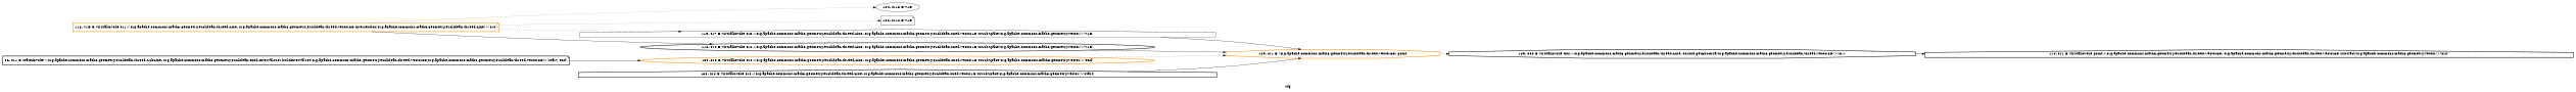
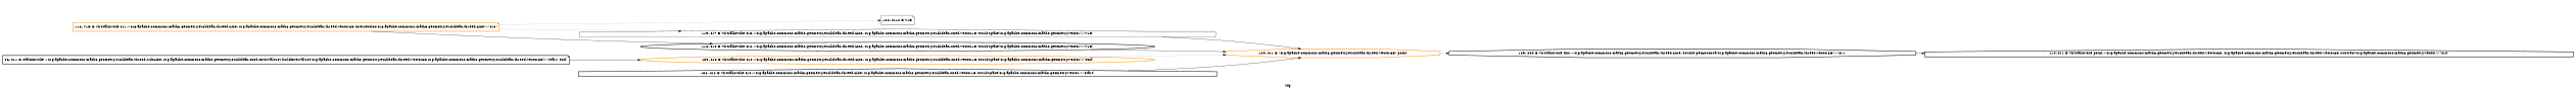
  digraph {
    label=vfg
    rankdir=LR
    node [color=black shape=note style=bold]
    edge [style=solid]
    "113: v1D = virtualinvoke $r1.<org.apache.commons.math3.geometry.euclidean.threed.Line: org.apache.commons.math3.geometry.euclidean.threed.Vector3D intersection(org.apache.commons.math3.geometry.euclidean.threed.Line)>($r0)" [color=darkorange]
-   "124: $r13 = v1D" [shape=ellipse style=""]
    "122: $r12 = v1D" [style=""]
    "119: $r7 = virtualinvoke $r5.<org.apache.commons.math3.geometry.euclidean.threed.Line: org.apache.commons.math3.geometry.euclidean.oned.Vector1D toSubSpace(org.apache.commons.math3.geometry.Vector)>(v1D)" [shape=house style=""]
    "116: $r4 = virtualinvoke $r2.<org.apache.commons.math3.geometry.euclidean.threed.Line: org.apache.commons.math3.geometry.euclidean.oned.Vector1D toSubSpace(org.apache.commons.math3.geometry.Vector)>(v1D)" [shape=ellipse]
    "114: $r1 = virtualinvoke point.<org.apache.commons.math3.geometry.euclidean.threed.Vector3D: org.apache.commons.math3.geometry.euclidean.threed.Vector3D subtract(org.apache.commons.math3.geometry.Vector)>($r0)" [shape=house]
    "129: $d0 = virtualinvoke this.<org.apache.commons.math3.geometry.euclidean.threed.Line: double getAbscissa(org.apache.commons.math3.geometry.euclidean.threed.Vector3D)>($r1)" [shape=octagon]
    "129: $r1 = (org.apache.commons.math3.geometry.euclidean.threed.Vector3D) point" [shape=octagon color=darkorange]
    "139: $r3 = virtualinvoke $r0.<org.apache.commons.math3.geometry.euclidean.threed.Line: org.apache.commons.math3.geometry.euclidean.oned.Vector1D toSubSpace(org.apache.commons.math3.geometry.Vector)>(end)" [shape=ellipse color=darkorange]
    "138: $r2 = virtualinvoke $r0.<org.apache.commons.math3.geometry.euclidean.threed.Line: org.apache.commons.math3.geometry.euclidean.oned.Vector1D toSubSpace(org.apache.commons.math3.geometry.Vector)>(start)" [shape=house]
    "56: $r1 = staticinvoke <org.apache.commons.math3.geometry.euclidean.threed.SubLine: org.apache.commons.math3.geometry.euclidean.oned.IntervalsSet buildIntervalSet(org.apache.commons.math3.geometry.euclidean.threed.Vector3D,org.apache.commons.math3.geometry.euclidean.threed.Vector3D)>(start, end)"
-   "113: v1D = virtualinvoke $r1.<org.apache.commons.math3.geometry.euclidean.threed.Line: org.apache.commons.math3.geometry.euclidean.threed.Vector3D intersection(org.apache.commons.math3.geometry.euclidean.threed.Line)>($r0)" -> "124: $r13 = v1D" [style=dotted]
    "113: v1D = virtualinvoke $r1.<org.apache.commons.math3.geometry.euclidean.threed.Line: org.apache.commons.math3.geometry.euclidean.threed.Vector3D intersection(org.apache.commons.math3.geometry.euclidean.threed.Line)>($r0)" -> "122: $r12 = v1D" [style=dotted]
    "113: v1D = virtualinvoke $r1.<org.apache.commons.math3.geometry.euclidean.threed.Line: org.apache.commons.math3.geometry.euclidean.threed.Vector3D intersection(org.apache.commons.math3.geometry.euclidean.threed.Line)>($r0)" -> "119: $r7 = virtualinvoke $r5.<org.apache.commons.math3.geometry.euclidean.threed.Line: org.apache.commons.math3.geometry.euclidean.oned.Vector1D toSubSpace(org.apache.commons.math3.geometry.Vector)>(v1D)" [style=dotted]
    "113: v1D = virtualinvoke $r1.<org.apache.commons.math3.geometry.euclidean.threed.Line: org.apache.commons.math3.geometry.euclidean.threed.Vector3D intersection(org.apache.commons.math3.geometry.euclidean.threed.Line)>($r0)" -> "116: $r4 = virtualinvoke $r2.<org.apache.commons.math3.geometry.euclidean.threed.Line: org.apache.commons.math3.geometry.euclidean.oned.Vector1D toSubSpace(org.apache.commons.math3.geometry.Vector)>(v1D)"
    "119: $r7 = virtualinvoke $r5.<org.apache.commons.math3.geometry.euclidean.threed.Line: org.apache.commons.math3.geometry.euclidean.oned.Vector1D toSubSpace(org.apache.commons.math3.geometry.Vector)>(v1D)" -> "129: $r1 = (org.apache.commons.math3.geometry.euclidean.threed.Vector3D) point"
    "116: $r4 = virtualinvoke $r2.<org.apache.commons.math3.geometry.euclidean.threed.Line: org.apache.commons.math3.geometry.euclidean.oned.Vector1D toSubSpace(org.apache.commons.math3.geometry.Vector)>(v1D)" -> "129: $r1 = (org.apache.commons.math3.geometry.euclidean.threed.Vector3D) point"
    "129: $d0 = virtualinvoke this.<org.apache.commons.math3.geometry.euclidean.threed.Line: double getAbscissa(org.apache.commons.math3.geometry.euclidean.threed.Vector3D)>($r1)" -> "114: $r1 = virtualinvoke point.<org.apache.commons.math3.geometry.euclidean.threed.Vector3D: org.apache.commons.math3.geometry.euclidean.threed.Vector3D subtract(org.apache.commons.math3.geometry.Vector)>($r0)"
    "129: $r1 = (org.apache.commons.math3.geometry.euclidean.threed.Vector3D) point" -> "129: $d0 = virtualinvoke this.<org.apache.commons.math3.geometry.euclidean.threed.Line: double getAbscissa(org.apache.commons.math3.geometry.euclidean.threed.Vector3D)>($r1)" [style=dotted]
    "139: $r3 = virtualinvoke $r0.<org.apache.commons.math3.geometry.euclidean.threed.Line: org.apache.commons.math3.geometry.euclidean.oned.Vector1D toSubSpace(org.apache.commons.math3.geometry.Vector)>(end)" -> "129: $r1 = (org.apache.commons.math3.geometry.euclidean.threed.Vector3D) point" [style=dotted]
    "138: $r2 = virtualinvoke $r0.<org.apache.commons.math3.geometry.euclidean.threed.Line: org.apache.commons.math3.geometry.euclidean.oned.Vector1D toSubSpace(org.apache.commons.math3.geometry.Vector)>(start)" -> "129: $r1 = (org.apache.commons.math3.geometry.euclidean.threed.Vector3D) point"
    "56: $r1 = staticinvoke <org.apache.commons.math3.geometry.euclidean.threed.SubLine: org.apache.commons.math3.geometry.euclidean.oned.IntervalsSet buildIntervalSet(org.apache.commons.math3.geometry.euclidean.threed.Vector3D,org.apache.commons.math3.geometry.euclidean.threed.Vector3D)>(start, end)" -> "139: $r3 = virtualinvoke $r0.<org.apache.commons.math3.geometry.euclidean.threed.Line: org.apache.commons.math3.geometry.euclidean.oned.Vector1D toSubSpace(org.apache.commons.math3.geometry.Vector)>(end)"
  }
